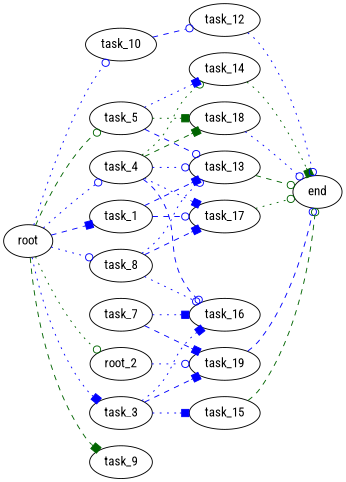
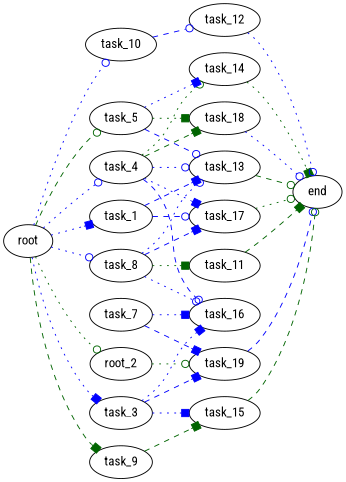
  digraph {
    fontname="Roboto Condensed"
    rankdir=LR
    node [fontname="Roboto Condensed"]
    edge [arrowhead=odot color=blue fontname="Roboto Condensed" style=dotted]
    root
    task_1
    n3 [label=root_2]
    task_3
    task_4
    task_5
    task_8
    task_9
    task_10
    task_13
    task_17
    task_19
    task_15
    task_16
    task_14
    task_18
    task_7
+   task_11
    task_12
    end
-   root -> task_1 [arrowhead=box style=dashed]
+   root -> task_1 [arrowhead=box]
    root -> n3 [color=darkgreen]
    root -> task_3 [arrowhead=box]
    root -> task_4
    root -> task_5 [color=darkgreen style=dashed]
    root -> task_8
    root -> task_9 [arrowhead=box color=darkgreen style=dashed]
    root -> task_10
    task_1 -> task_13 [arrowhead=box style=dashed]
    task_1 -> task_17 [style=dashed]
-   n3 -> task_19
+   n3 -> task_19 [color=darkgreen]
    task_3 -> task_19 [arrowhead=box style=dashed]
    task_3 -> task_15 [arrowhead=box]
    task_3 -> task_16 [arrowhead=box]
    task_4 -> task_13
    task_4 -> task_17 [arrowhead=box]
    task_4 -> task_16 [style=dashed]
    task_4 -> task_14 [color=darkgreen]
    task_4 -> task_18 [arrowhead=box color=darkgreen style=dashed]
    task_5 -> task_13 [style=dashed]
    task_5 -> task_14 [arrowhead=box]
    task_5 -> task_18 [arrowhead=box color=darkgreen]
    task_8 -> task_13
    task_8 -> task_17 [arrowhead=box style=dashed]
    task_8 -> task_16
+   task_8 -> task_11 [arrowhead=box color=darkgreen]
+   task_9 -> task_15 [arrowhead=box color=darkgreen style=dashed]
    task_10 -> task_12 [style=dashed]
    task_13 -> end [color=darkgreen style=dashed]
    task_17 -> end [color=darkgreen]
    task_19 -> end [style=dashed]
    task_15 -> end [color=darkgreen style=dashed]
    task_14 -> end [arrowhead=box color=darkgreen]
    task_18 -> end
    task_7 -> task_19 [arrowhead=box style=dashed]
    task_7 -> task_16 [arrowhead=box]
+   task_11 -> end [arrowhead=box color=darkgreen style=dashed]
    task_12 -> end
  }
